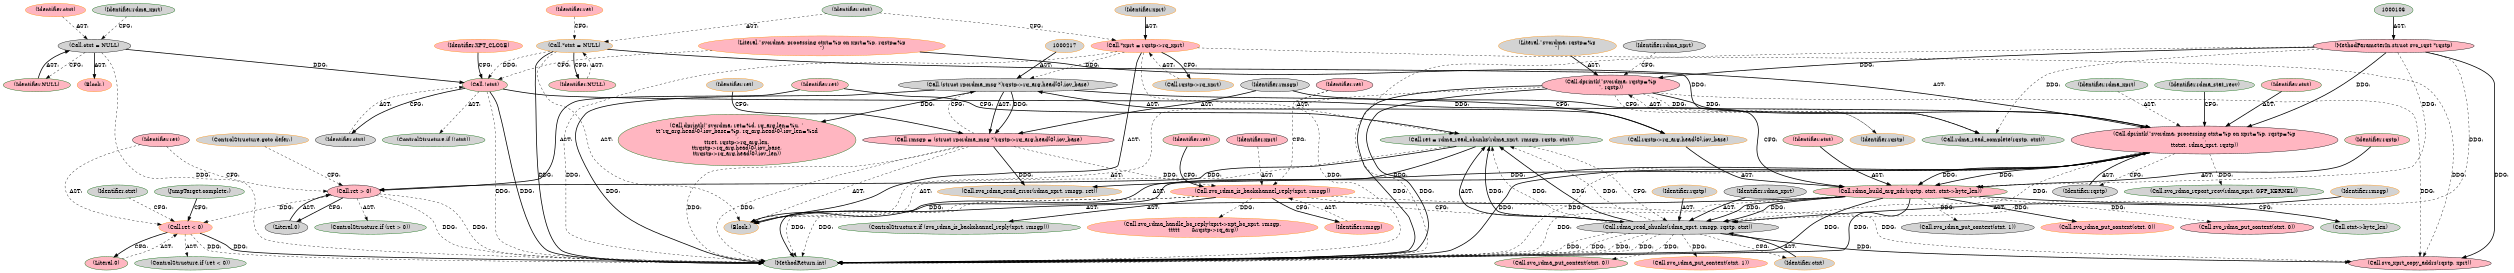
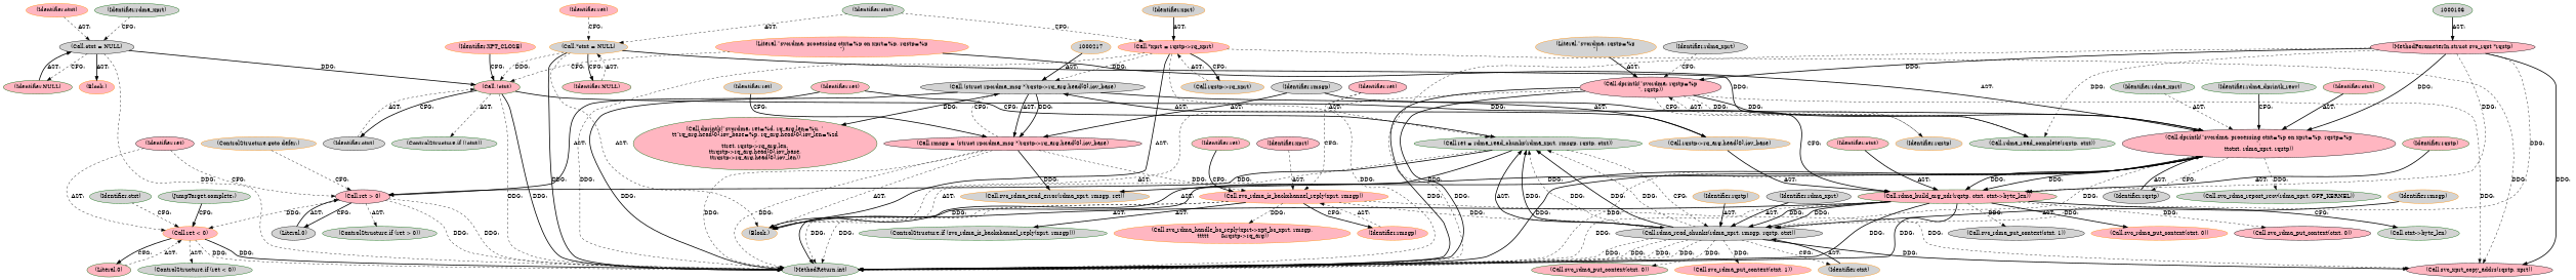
  digraph {
    node [color=darkgreen fillcolor=lightgrey style=filled]
    edge [style=dashed]
    n1 [label="(Call,ret = rdma_read_chunks(rdma_xprt, rmsgp, rqstp, ctxt))"]
    n2 [color=black label="(Call,rdma_read_chunks(rdma_xprt, rmsgp, rqstp, ctxt))"]
    n3 [color=black fillcolor=lightpink label="(Call,ret > 0)"]
    n4 [color=darkorange label="(Block,)"]
    n5 [label="(MethodReturn,int)"]
    n6 [color=black fillcolor=lightpink label="(Call,svc_xprt_copy_addrs(rqstp, xprt))"]
    n7 [fillcolor=lightpink label="(Call,svc_rdma_put_context(ctxt, 0))"]
    n8 [color=darkorange fillcolor=lightpink label="(Call,svc_rdma_put_context(ctxt, 1))"]
    n9 [color=darkorange label="(Identifier,ctxt)"]
    n10 [color=darkorange fillcolor=lightpink label="(Call,ret < 0)"]
    n11 [color=black label="(Literal,0)"]
    n12 [label="(ControlStructure,if (ret > 0))"]
    n13 [color=black fillcolor=lightpink label="(Call,dprintk(\"svcrdma: processing ctxt=%p on xprt=%p, rqstp=%p\n\",\n\t\tctxt, rdma_xprt, rqstp))"]
    n14 [fillcolor=lightpink label="(Call,rdma_build_arg_xdr(rqstp, ctxt, ctxt->byte_len))"]
    n15 [color=black label="(Identifier,rqstp)"]
    n16 [label="(Call,svc_rdma_repost_recv(rdma_xprt, GFP_KERNEL))"]
    n17 [color=darkorange label="(Call,svc_rdma_send_error(rdma_xprt, rmsgp, ret))"]
    n18 [color=black label="(Call,svc_rdma_put_context(ctxt, 1))"]
    n19 [color=darkorange fillcolor=lightpink label="(Call,svc_rdma_put_context(ctxt, 0))"]
    n20 [color=black fillcolor=lightpink label="(Call,svc_rdma_put_context(ctxt, 0))"]
    n21 [label="(Call,ctxt->byte_len)"]
    n22 [fillcolor=lightpink label="(Call,!ctxt)"]
    n23 [label="(ControlStructure,if (!ctxt))"]
    n24 [color=black label="(Identifier,ctxt)"]
    n25 [color=darkorange label="(Call,*ctxt = NULL)"]
    n26 [label="(Call,rdma_read_complete(rqstp, ctxt))"]
    n27 [fillcolor=lightpink label="(Identifier,NULL)"]
    n28 [color=black label="(Call,ctxt = NULL)"]
    n29 [fillcolor=lightpink label="(Identifier,NULL)"]
    n30 [color=darkorange fillcolor=lightpink label="(Block,)"]
    n31 [color=black fillcolor=lightpink label="(Call,dprintk(\"svcrdma: rqstp=%p\n\", rqstp))"]
    n32 [color=darkorange label="(Identifier,rqstp)"]
    n33 [color=black fillcolor=lightpink label="(MethodParameterIn,struct svc_rqst *rqstp)"]
    1000106
    n35 [color=darkorange fillcolor=lightpink label="(Call,svc_rdma_is_backchannel_reply(xprt, rmsgp))"]
    n36 [label="(ControlStructure,if (svc_rdma_is_backchannel_reply(xprt, rmsgp)))"]
    n37 [color=darkorange fillcolor=lightpink label="(Call,svc_rdma_handle_bc_reply(xprt->xpt_bc_xprt, rmsgp,\n \t\t\t\t\t       &rqstp->rq_arg))"]
    n38 [color=darkorange fillcolor=lightpink label="(Identifier,rmsgp)"]
    n39 [color=darkorange fillcolor=lightpink label="(Call,*xprt = rqstp->rq_xprt)"]
    n40 [color=darkorange label="(Call,rqstp->rq_xprt)"]
    n41 [color=black label="(Call,(struct rpcrdma_msg *)rqstp->rq_arg.head[0].iov_base)"]
    n42 [color=black fillcolor=lightpink label="(Call,rmsgp = (struct rpcrdma_msg *)rqstp->rq_arg.head[0].iov_base)"]
    n43 [fillcolor=lightpink label="(Call,dprintk(\"svcrdma: ret=%d, rq_arg.len=%u, \"\n\t\t\"rq_arg.head[0].iov_base=%p, rq_arg.head[0].iov_len=%zd\n\",\n\t\tret, rqstp->rq_arg.len,\n\t\trqstp->rq_arg.head[0].iov_base,\n\t\trqstp->rq_arg.head[0].iov_len))"]
    n44 [color=darkorange label="(Call,rqstp->rq_arg.head[0].iov_base)"]
    n45 [fillcolor=lightpink label="(Literal,0)"]
    n46 [label="(ControlStructure,if (ret < 0))"]
    n47 [color=black label="(Identifier,rdma_xprt)"]
    n48 [label="(Identifier,rdma_xprt)"]
    n49 [color=darkorange label="(Identifier,rmsgp)"]
    n50 [label="(Identifier,rdma_xprt)"]
    n51 [fillcolor=lightpink label="(Identifier,rqstp)"]
    n52 [color=darkorange fillcolor=lightpink label="(Identifier,XPT_CLOSE)"]
    n53 [color=darkorange label="(Identifier,rqstp)"]
    n54 [color=darkorange label="(ControlStructure,goto defer;)"]
    n55 [fillcolor=lightpink label="(Identifier,ret)"]
    n56 [color=darkorange fillcolor=lightpink label="(Identifier,ret)"]
    n57 [color=darkorange fillcolor=lightpink label="(Identifier,ctxt)"]
    n58 [label="(Identifier,ctxt)"]
    n59 [label="(JumpTarget,complete:)"]
    n60 [color=darkorange label="(Literal,\"svcrdma: rqstp=%p\n\")"]
    n61 [label="(Identifier,ctxt)"]
    n62 [color=darkorange label="(Identifier,xprt)"]
    n63 [fillcolor=lightpink label="(Identifier,ret)"]
    n64 [color=black fillcolor=lightpink label="(Identifier,ret)"]
    n65 [color=black label="(Identifier,rdma_xprt)"]
    n66 [color=black fillcolor=lightpink label="(Identifier,ret)"]
-   n67 [label="(Identifier,rdma_stat_recv)"]
+   n67 [label="(Identifier,rdma_dprintk_recv)"]
    n68 [color=black fillcolor=lightpink label="(Identifier,xprt)"]
    n69 [color=black label="(Identifier,rmsgp)"]
    n70 [fillcolor=lightpink label="(Identifier,ctxt)"]
    n71 [color=darkorange fillcolor=lightpink label="(Literal,\"svcrdma: processing ctxt=%p on xprt=%p, rqstp=%p\n\")"]
    n72 [fillcolor=lightpink label="(Identifier,ctxt)"]
    n73 [color=darkorange label="(Identifier,ret)"]
    1000217 [color=darkorange]
    n1 -> n2 [label="CFG: "]
    n1 -> n3 [label="DDG: " style=bold]
    n1 -> n4 [label="AST: "]
    n1 -> n5 [label="DDG: " style=bold]
    n2 -> n1 [label="AST: " style=bold]
    n2 -> n1 [label="DDG: " style=bold]
    n2 -> n1 [label="DDG: "]
    n2 -> n1 [label="DDG: " style=bold]
    n2 -> n1 [label="DDG: "]
    n2 -> n5 [label="DDG: "]
    n2 -> n5 [label="DDG: "]
    n2 -> n5 [label="DDG: "]
    n2 -> n5 [label="DDG: "]
    n2 -> n6 [label="DDG: " style=bold]
    n2 -> n7 [label="DDG: "]
    n2 -> n8 [label="DDG: "]
    n2 -> n9 [label="CFG: "]
    n3 -> n5 [label="DDG: "]
    n3 -> n5 [label="DDG: "]
    n3 -> n10 [label="DDG: "]
    n3 -> n11 [label="CFG: " style=bold]
    n3 -> n12 [label="AST: "]
    n9 -> n2 [label="AST: " style=bold]
    n10 -> n5 [label="DDG: " style=bold]
    n10 -> n5 [label="DDG: "]
    n10 -> n45 [label="CFG: " style=bold]
    n10 -> n46 [label="AST: "]
    n11 -> n3 [label="AST: " style=bold]
    n13 -> n2 [label="DDG: "]
    n13 -> n4 [label="AST: " style=bold]
    n13 -> n5 [label="DDG: "]
    n13 -> n5 [label="DDG: " style=bold]
    n13 -> n14 [label="DDG: " style=bold]
    n13 -> n14 [label="DDG: " style=bold]
    n13 -> n15 [label="CFG: "]
    n13 -> n16 [label="DDG: "]
    n13 -> n17 [label="DDG: " style=bold]
    n14 -> n2 [label="DDG: " style=bold]
    n14 -> n2 [label="DDG: " style=bold]
    n14 -> n4 [label="AST: " style=bold]
    n14 -> n5 [label="DDG: "]
    n14 -> n5 [label="DDG: " style=bold]
    n14 -> n5 [label="DDG: " style=bold]
    n14 -> n18 [label="DDG: "]
    n14 -> n19 [label="DDG: " style=bold]
    n14 -> n20 [label="DDG: "]
    n14 -> n21 [label="CFG: " style=bold]
    n15 -> n13 [label="AST: " style=bold]
    n22 -> n5 [label="DDG: "]
    n22 -> n5 [label="DDG: " style=bold]
    n22 -> n13 [label="DDG: " style=bold]
    n22 -> n23 [label="AST: "]
    n22 -> n24 [label="CFG: " style=bold]
    n24 -> n22 [label="AST: "]
    n25 -> n4 [label="AST: "]
    n25 -> n5 [label="DDG: " style=bold]
    n25 -> n22 [label="DDG: "]
    n25 -> n26 [label="DDG: " style=bold]
    n25 -> n27 [label="CFG: " style=bold]
    n27 -> n25 [label="AST: "]
    n28 -> n5 [label="DDG: "]
    n28 -> n22 [label="DDG: " style=bold]
    n28 -> n29 [label="CFG: "]
    n28 -> n30 [label="AST: " style=bold]
    n29 -> n28 [label="AST: " style=bold]
    n31 -> n4 [label="AST: "]
    n31 -> n5 [label="DDG: " style=bold]
    n31 -> n5 [label="DDG: " style=bold]
    n31 -> n6 [label="DDG: "]
    n31 -> n13 [label="DDG: " style=bold]
    n31 -> n26 [label="DDG: "]
    n31 -> n32 [label="CFG: "]
    n32 -> n31 [label="AST: "]
    n33 -> n2 [label="DDG: "]
    n33 -> n5 [label="DDG: "]
    n33 -> n6 [label="DDG: " style=bold]
    n33 -> n13 [label="DDG: " style=bold]
    n33 -> n14 [label="DDG: "]
    n33 -> n26 [label="DDG: "]
    n33 -> n31 [label="DDG: " style=bold]
    1000106 -> n33 [label="AST: " style=bold]
-   n35 -> n2 [label="CFG: "]
+   n35 -> n2 [label="DDG: "]
    n35 -> n5 [label="DDG: "]
    n35 -> n5 [label="DDG: "]
    n35 -> n6 [label="DDG: "]
    n35 -> n36 [label="AST: " style=bold]
    n35 -> n37 [label="DDG: "]
    n35 -> n38 [label="CFG: " style=bold]
    n38 -> n35 [label="AST: "]
    n39 -> n4 [label="AST: " style=bold]
    n39 -> n5 [label="DDG: "]
    n39 -> n5 [label="DDG: "]
    n39 -> n6 [label="DDG: "]
    n39 -> n40 [label="CFG: " style=bold]
    n39 -> n41 [label="DDG: "]
    n40 -> n39 [label="AST: "]
    n41 -> n5 [label="DDG: " style=bold]
    n41 -> n42 [label="AST: " style=bold]
    n41 -> n42 [label="DDG: " style=bold]
    n41 -> n43 [label="DDG: " style=bold]
-   n41 -> n44 [label="CFG: " style=bold]
+   n41 -> n44 [label="AST: " style=bold]
    n42 -> n4 [label="AST: "]
    n42 -> n5 [label="DDG: "]
    n42 -> n5 [label="DDG: "]
    n42 -> n17 [label="DDG: " style=bold]
    n42 -> n35 [label="DDG: "]
    n42 -> n41 [label="CFG: "]
    n44 -> n14 [label="AST: " style=bold]
    n44 -> n41 [label="AST: " style=bold]
    n45 -> n10 [label="AST: "]
    n47 -> n31 [label="CFG: "]
    n48 -> n13 [label="AST: "]
    n49 -> n2 [label="AST: " style=bold]
    n50 -> n28 [label="CFG: "]
    n51 -> n14 [label="AST: " style=bold]
    n52 -> n22 [label="CFG: " style=bold]
    n53 -> n2 [label="AST: " style=bold]
    n54 -> n3 [label="CFG: "]
    n55 -> n1 [label="CFG: " style=bold]
    n55 -> n3 [label="AST: " style=bold]
    n56 -> n25 [label="CFG: "]
    n57 -> n28 [label="AST: "]
    n58 -> n10 [label="CFG: "]
    n59 -> n10 [label="CFG: " style=bold]
    n60 -> n31 [label="AST: " style=bold]
    n61 -> n25 [label="AST: "]
    n61 -> n39 [label="CFG: "]
    n62 -> n39 [label="AST: " style=bold]
    n63 -> n35 [label="CFG: " style=bold]
    n64 -> n3 [label="CFG: "]
    n64 -> n10 [label="AST: "]
    n65 -> n2 [label="AST: " style=bold]
    n66 -> n1 [label="AST: "]
    n66 -> n35 [label="CFG: "]
    n67 -> n13 [label="CFG: " style=bold]
    n68 -> n35 [label="AST: "]
    n69 -> n14 [label="CFG: " style=bold]
    n69 -> n42 [label="AST: " style=bold]
    n70 -> n13 [label="AST: " style=bold]
    n71 -> n13 [label="AST: " style=bold]
    n71 -> n22 [label="CFG: "]
    n72 -> n14 [label="AST: " style=bold]
    n73 -> n42 [label="CFG: " style=bold]
    1000217 -> n41 [label="AST: " style=bold]
  }
